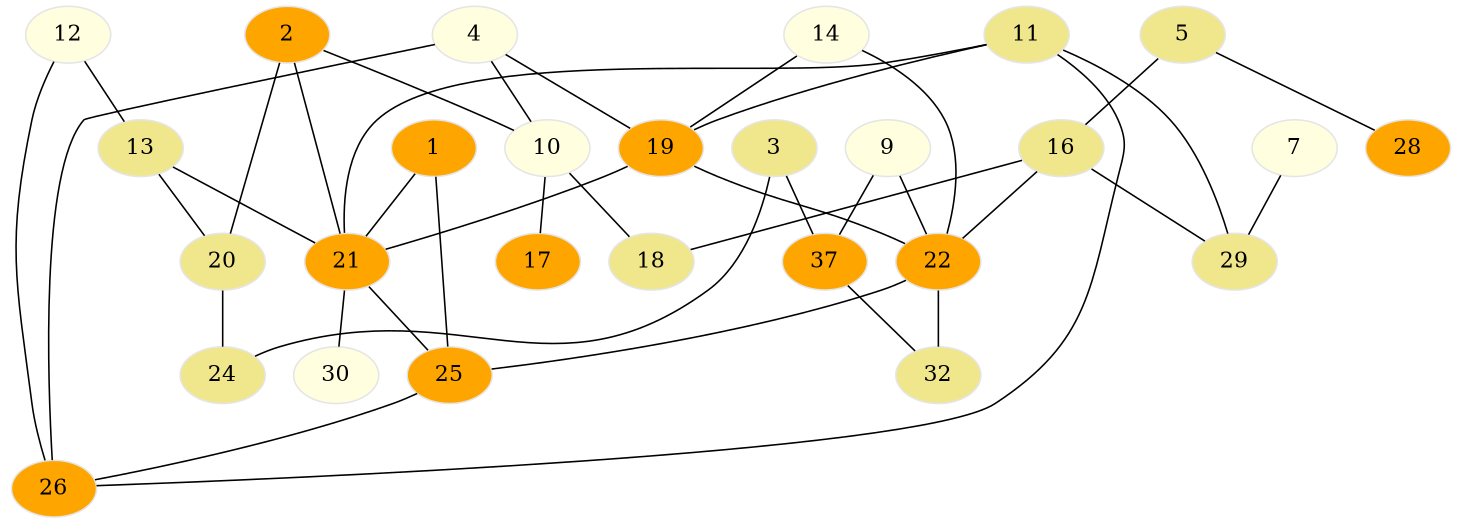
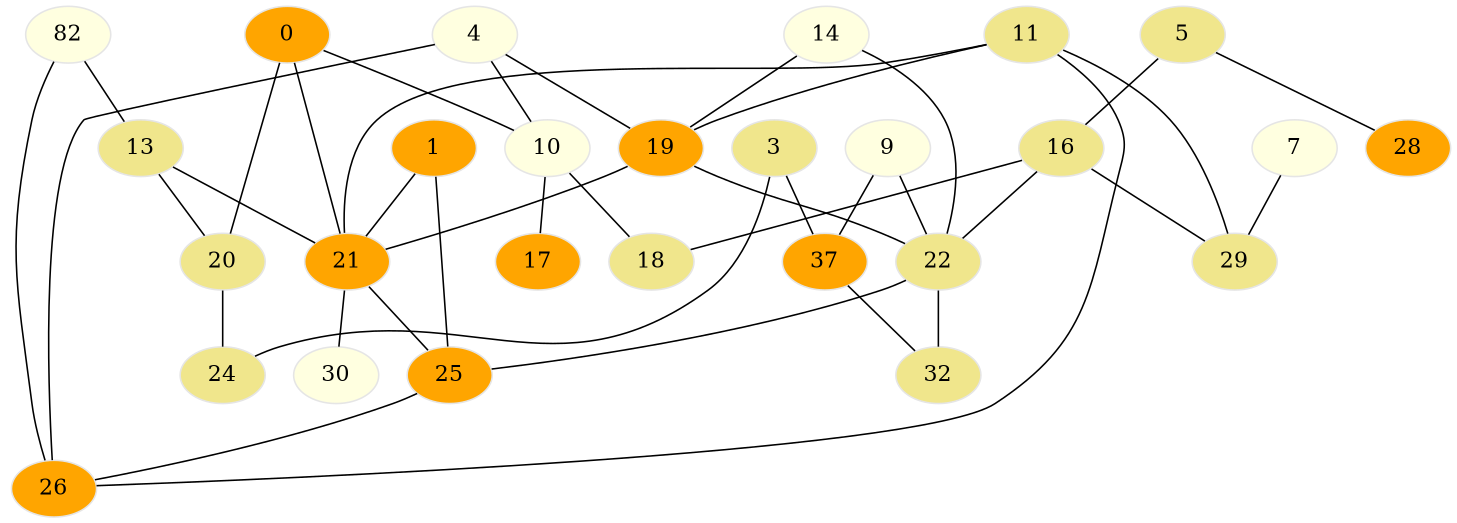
  graph {
    node [color=gray90 fillcolor=khaki style=filled]
    edge [weight=1.0]
    1 [fillcolor=orange]
    21 [fillcolor=orange]
    25 [fillcolor=orange]
    30 [fillcolor=lightyellow]
    26 [fillcolor=orange]
-   2 [fillcolor=orange]
+   2 [fillcolor=orange label=0]
    10 [fillcolor=lightyellow]
    20
    17 [fillcolor=orange]
    18
    24
    3
    n13 [fillcolor=orange label=37]
    32
    4 [fillcolor=lightyellow]
    19 [fillcolor=orange]
-   22 [fillcolor=orange]
+   22
    5
    16
    28 [fillcolor=orange]
    29
    7 [fillcolor=lightyellow]
    9 [fillcolor=lightyellow]
    11
-   12 [fillcolor=lightyellow]
+   12 [fillcolor=lightyellow label=82]
    13
    14 [fillcolor=lightyellow]
    1 -- 21
    1 -- 25
    21 -- 25
    21 -- 30
    25 -- 26
    2 -- 21
    2 -- 10
    2 -- 20
    10 -- 17
    10 -- 18
    20 -- 24
    3 -- 24
    3 -- n13
    n13 -- 32
    4 -- 26 [weight=2.0]
    4 -- 10
    4 -- 19
    19 -- 21
    19 -- 22
    22 -- 25
    22 -- 32 [weight=2.0]
    5 -- 16
    5 -- 28
    16 -- 18
    16 -- 22
    16 -- 29
    7 -- 29
    9 -- n13
    9 -- 22
    11 -- 21
    11 -- 26
    11 -- 19
    11 -- 29
    12 -- 26
    12 -- 13
    13 -- 21
    13 -- 20
    14 -- 19
    14 -- 22
  }
